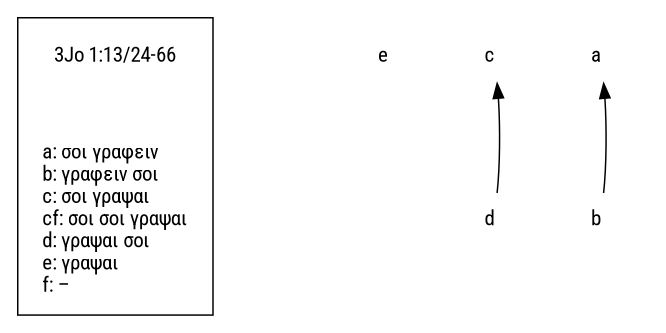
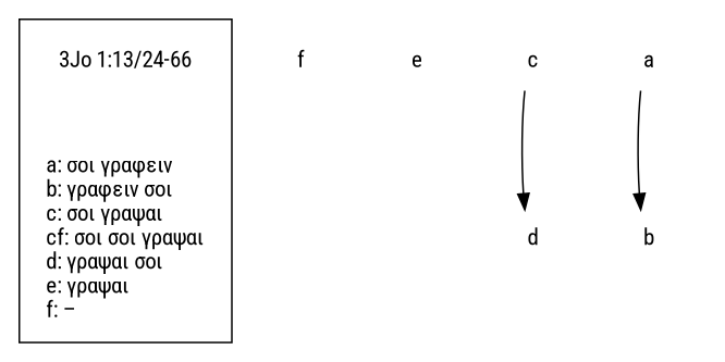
  digraph {
    fontname="Roboto Condensed"
    node [fontname="Roboto Condensed" shape=plaintext]
    edge [fontname="Roboto Condensed" style=solid]
    n1 [label="3Jo 1:13/24-66"]
    n2 [label="a: σοι γραφειν\lb: γραφειν σοι\lc: σοι γραψαι\lcf: σοι σοι γραψαι\ld: γραψαι σοι\le: γραψαι\lf: –\l"]
    n3 [label=a]
    n4 [label=c]
    n5 [label=b]
    n6 [label=d]
    n7 [label=e]
+   n8 [label=f]
    subgraph cluster_1 {
      n1
      n2
    }
    subgraph cluster_2 {
      style=invis
      n3
      n4
      n5
      n6
      n7
+     n8
    }
    n1 -> n2 [style=invis]
-   n6 -> n4
-   n5 -> n3
+   n4 -> n6
+   n3 -> n5
  }
